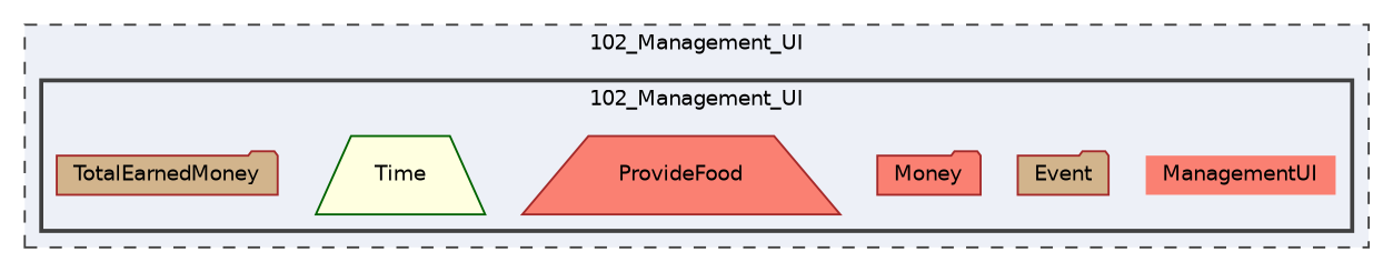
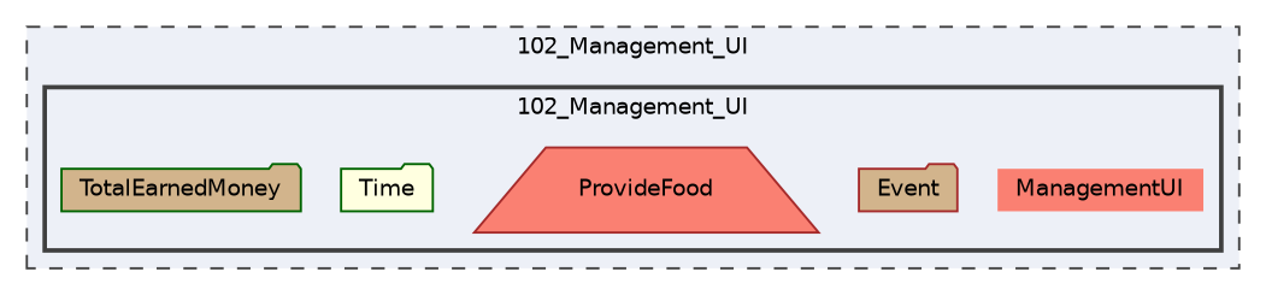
  digraph {
    compound=true
    node [fontname=Helvetica fontsize=10 shape=folder style=filled fillcolor=salmon color=brown]
    n1 [height=0.2 label=ManagementUI shape=plaintext width=0.4]
    n2 [fillcolor=tan height=0.2 label=Event width=0.4]
-   n3 [height=0.2 label=Money width=0.4]
    n4 [height=0.2 label=ProvideFood shape=trapezium width=0.4]
-   n5 [color=darkgreen fillcolor=lightyellow height=0.2 label=Time shape=trapezium width=0.4]
-   n6 [fillcolor=tan height=0.2 label=TotalEarnedMoney width=0.4]
+   n5 [color=darkgreen fillcolor=lightyellow height=0.2 label=Time width=0.4]
+   n6 [color=darkgreen fillcolor=tan height=0.2 label=TotalEarnedMoney width=0.4]
    subgraph cluster_1 {
      bgcolor="#edf0f7"
      fontname=Helvetica
      fontsize=10
      label="102_Management_UI"
      pencolor=grey25
      style="filled,dashed"
      subgraph cluster_2 {
        bgcolor="#edf0f7"
        fontname=Helvetica
        fontsize=10
        pencolor=grey25
        style="filled,bold"
        n1
        n2
-       n3
        n4
        n5
        n6
      }
    }
  }
